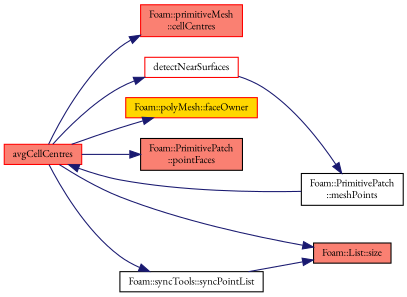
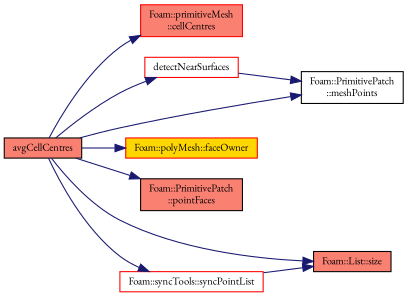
  digraph {
    fontname="EB Garamond"
    rankdir=LR
    node [color=black fillcolor=salmon fontname="EB Garamond" fontsize=10 shape=record style=filled]
    edge [color=midnightblue fontname="EB Garamond" fontsize=10 labelfontname=FreeSans labelfontsize=10 style=solid]
-   n1 [color=red fontcolor=black height=0.2 label=avgCellCentres width=0.4]
+   n1 [fontcolor=black height=0.2 label=avgCellCentres width=0.4]
    n2 [color=red height=0.2 label="Foam::primitiveMesh\l::cellCentres" width=0.4]
    n3 [color=red fillcolor=white height=0.2 label=detectNearSurfaces width=0.4]
    n4 [fillcolor=white height=0.2 label="Foam::PrimitivePatch\l::meshPoints" width=0.4]
    n5 [color=red fillcolor=gold height=0.2 label="Foam::polyMesh::faceOwner" width=0.4]
    n6 [height=0.2 label="Foam::PrimitivePatch\l::pointFaces" width=0.4]
    n7 [height=0.2 label="Foam::List::size" width=0.4]
-   n8 [fillcolor=white height=0.2 label="Foam::syncTools::syncPointList" width=0.4]
+   n8 [color=red fillcolor=white height=0.2 label="Foam::syncTools::syncPointList" width=0.4]
    n1 -> n2
    n1 -> n3
-   n4 -> n1
+   n1 -> n4
    n1 -> n5
    n1 -> n6
    n1 -> n7
    n1 -> n8
    n3 -> n4
    n8 -> n7
  }
